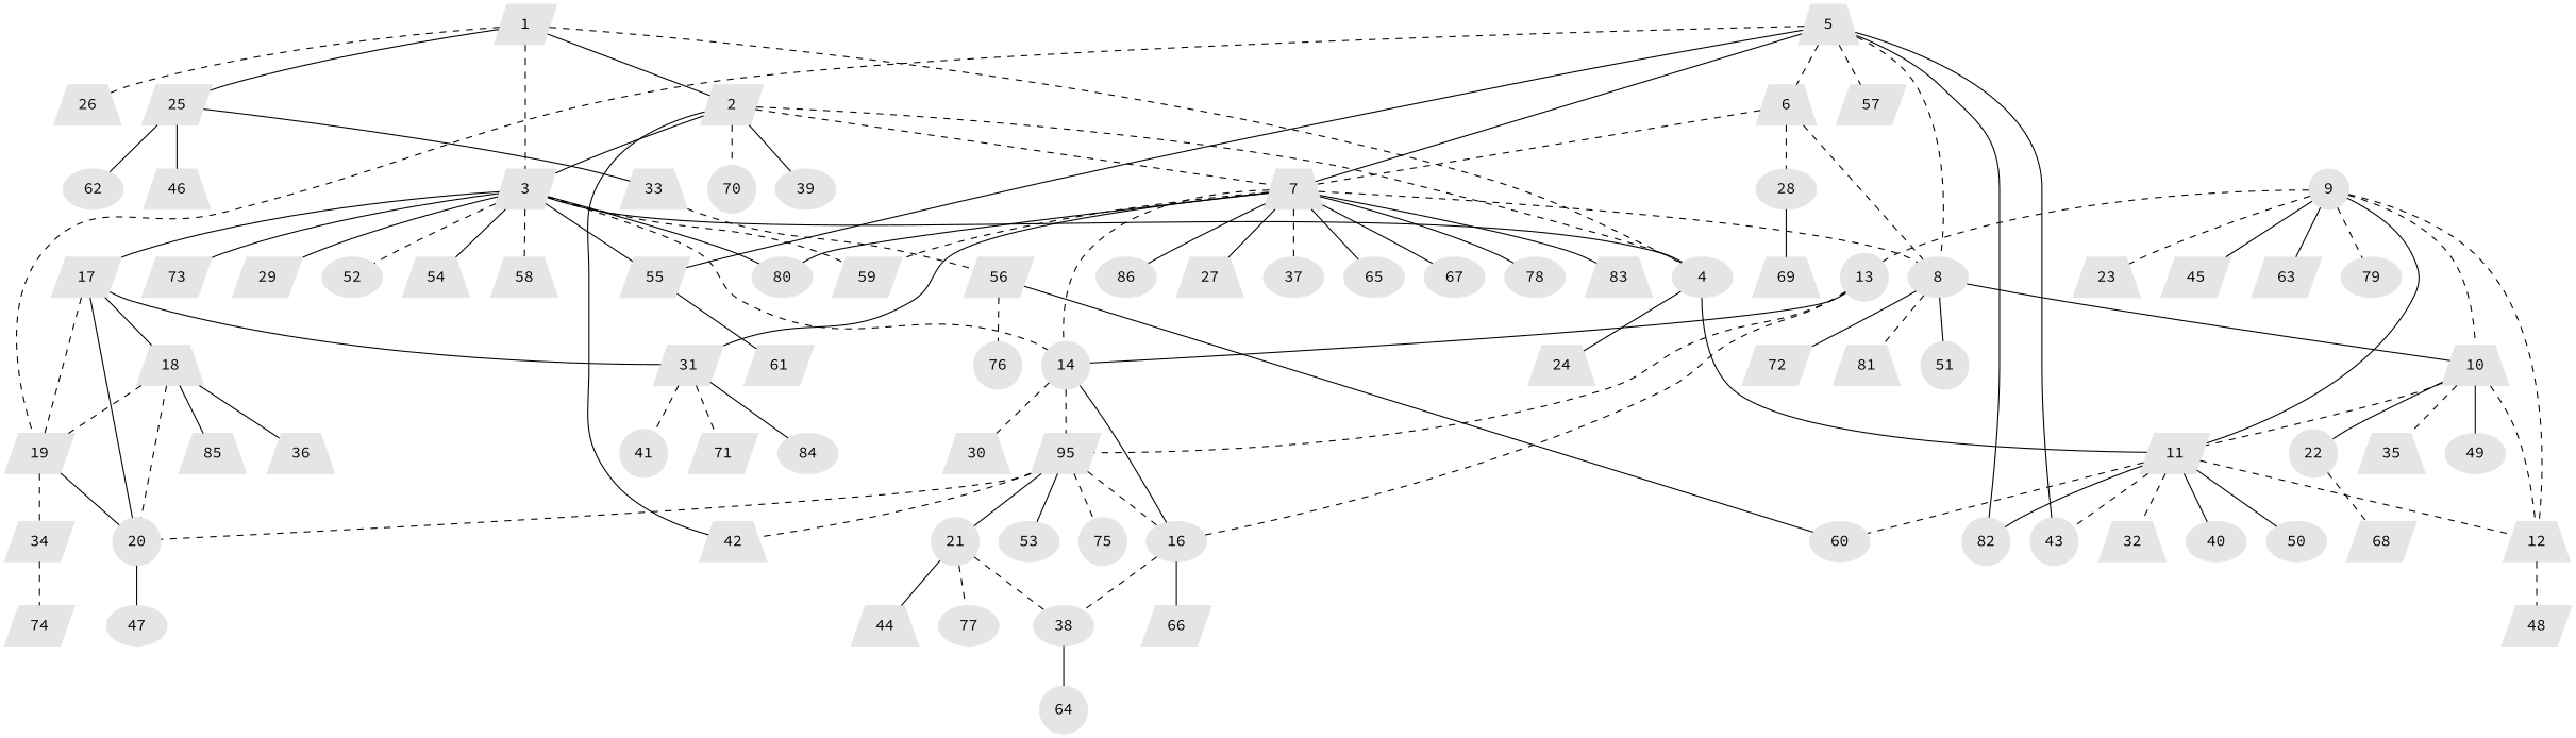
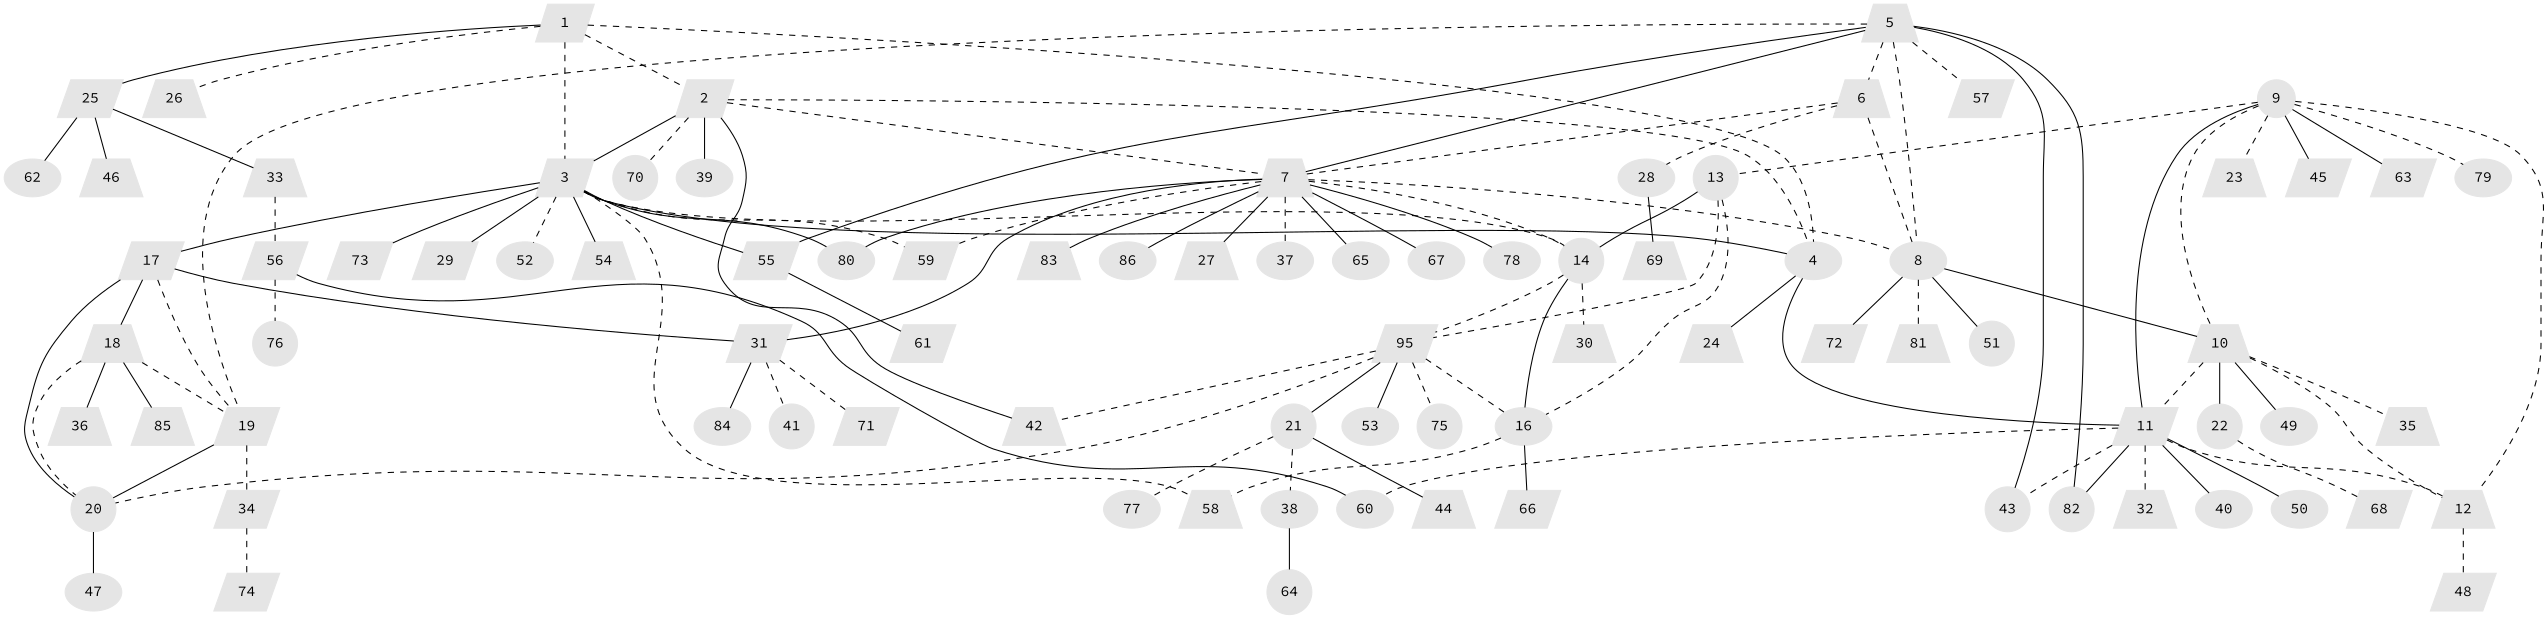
  graph {
    fontname="Source Code Pro"
    node [color=gray90 fontname="Source Code Pro" shape=parallelogram style=filled]
    edge [fontname="Source Code Pro" style=dashed]
    1
    2
    3
    4 [shape=ellipse]
    25
    26 [shape=trapezium]
    7 [shape=trapezium]
    39 [shape=ellipse]
    42 [shape=trapezium]
    70 [shape=circle]
    14 [shape=circle]
    17
    29
    52 [shape=ellipse]
    54 [shape=trapezium]
    55
    58 [shape=trapezium]
    59
    73
    80 [shape=ellipse]
    11
    24 [shape=trapezium]
    33 [shape=trapezium]
    46 [shape=trapezium]
    62 [shape=ellipse]
    8 [shape=ellipse]
    27 [shape=trapezium]
    31
    37 [shape=ellipse]
    65 [shape=ellipse]
    67 [shape=ellipse]
    78 [shape=ellipse]
    83 [shape=trapezium]
    86 [shape=ellipse]
    n35 [label=95]
    16 [shape=ellipse]
    30 [shape=trapezium]
    19
    20 [shape=circle]
    18 [shape=trapezium]
    61
    43 [shape=circle]
    82 [shape=circle]
    12 [shape=trapezium]
    32 [shape=trapezium]
    40 [shape=ellipse]
    50 [shape=ellipse]
    60 [shape=ellipse]
    5 [shape=trapezium]
    6 [shape=trapezium]
    57
    28 [shape=ellipse]
    10 [shape=trapezium]
    51 [shape=circle]
    72
    81 [shape=trapezium]
    34
    69 [shape=trapezium]
    41 [shape=circle]
    71
    84 [shape=ellipse]
    22 [shape=circle]
    35 [shape=trapezium]
    49 [shape=ellipse]
    9 [shape=circle]
    13 [shape=circle]
    23 [shape=trapezium]
    45
    63
    79 [shape=ellipse]
    48
    68
    47 [shape=ellipse]
    21 [shape=circle]
    53 [shape=ellipse]
    75 [shape=circle]
    66
    38 [shape=ellipse]
    44 [shape=trapezium]
    77 [shape=ellipse]
    36 [shape=trapezium]
    85 [shape=trapezium]
    74
    64 [shape=circle]
    56
    76 [shape=circle]
-   1 -- 2 [style=solid]
+   1 -- 2
    1 -- 3
    1 -- 4
    1 -- 25 [style=solid]
    1 -- 26
    2 -- 3 [style=solid]
    2 -- 4
    2 -- 7
    2 -- 39 [style=solid]
    2 -- 42 [style=solid]
    2 -- 70
    3 -- 4 [style=solid]
    3 -- 14
    3 -- 17 [style=solid]
    3 -- 29 [style=solid]
    3 -- 52
    3 -- 54 [style=solid]
    3 -- 55 [style=solid]
    3 -- 58
    3 -- 59
    3 -- 73 [style=solid]
    3 -- 80 [style=solid]
    4 -- 11 [style=solid]
    4 -- 24 [style=solid]
    25 -- 33 [style=solid]
    25 -- 46 [style=solid]
    25 -- 62 [style=solid]
    7 -- 14
    7 -- 59
    7 -- 80 [style=solid]
    7 -- 8
    7 -- 27 [style=solid]
    7 -- 31 [style=solid]
    7 -- 37
    7 -- 65 [style=solid]
    7 -- 67 [style=solid]
    7 -- 78 [style=solid]
    7 -- 83 [style=solid]
    7 -- 86 [style=solid]
    14 -- n35
    14 -- 16 [style=solid]
    14 -- 30
    17 -- 31 [style=solid]
    17 -- 19
    17 -- 20 [style=solid]
    17 -- 18 [style=solid]
    55 -- 61 [style=solid]
    11 -- 43
    11 -- 82 [style=solid]
    11 -- 12
    11 -- 32
    11 -- 40 [style=solid]
    11 -- 50 [style=solid]
    11 -- 60
    33 -- 56
    8 -- 10 [style=solid]
    8 -- 51 [style=solid]
    8 -- 72 [style=solid]
    8 -- 81
    31 -- 41
    31 -- 71
    31 -- 84 [style=solid]
    n35 -- 42
    n35 -- 16
    n35 -- 20
    n35 -- 21 [style=solid]
    n35 -- 53 [style=solid]
    n35 -- 75
-   16 -- 38
+   16 -- 58
    16 -- 66 [style=solid]
    19 -- 20 [style=solid]
    19 -- 34
    20 -- 47 [style=solid]
    18 -- 19
    18 -- 20
    18 -- 36 [style=solid]
    18 -- 85 [style=solid]
    12 -- 48
    5 -- 7 [style=solid]
    5 -- 55 [style=solid]
    5 -- 8
    5 -- 19
    5 -- 43 [style=solid]
    5 -- 82 [style=solid]
    5 -- 6
    5 -- 57
    6 -- 7
    6 -- 8
    6 -- 28
    28 -- 69 [style=solid]
    10 -- 11
    10 -- 12
    10 -- 22 [style=solid]
    10 -- 35
    10 -- 49 [style=solid]
    34 -- 74
    22 -- 68
    9 -- 11 [style=solid]
    9 -- 12
    9 -- 10
    9 -- 13
    9 -- 23
    9 -- 45 [style=solid]
    9 -- 63 [style=solid]
    9 -- 79
    13 -- 14 [style=solid]
    13 -- n35
    13 -- 16
    21 -- 38
    21 -- 44 [style=solid]
    21 -- 77
    38 -- 64 [style=solid]
    56 -- 60 [style=solid]
    56 -- 76
  }
